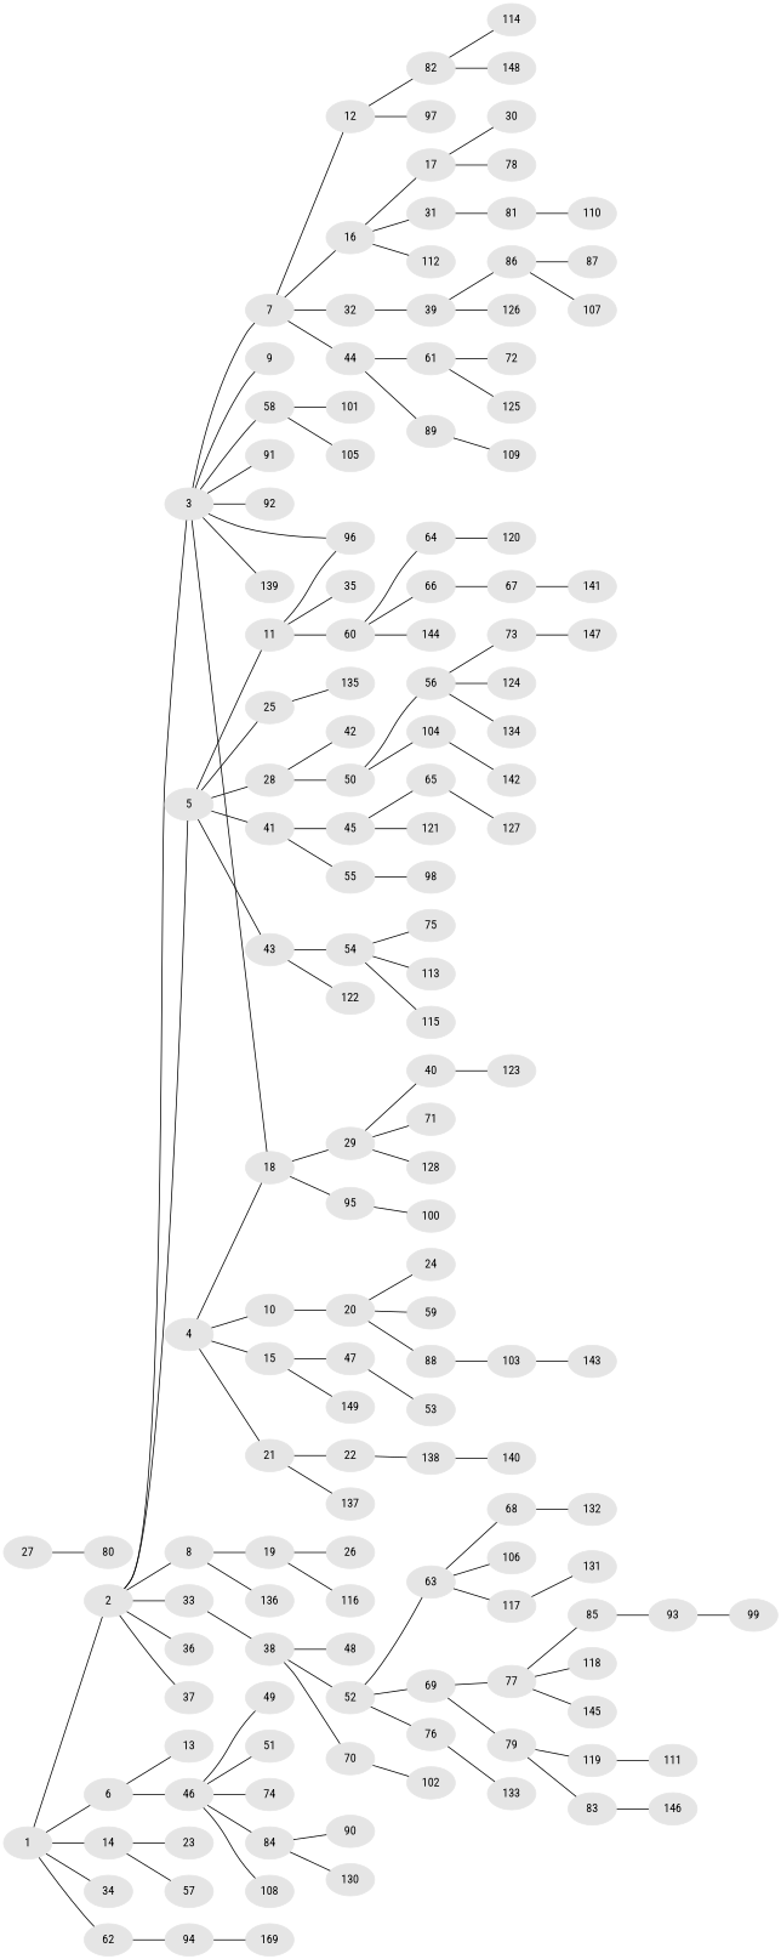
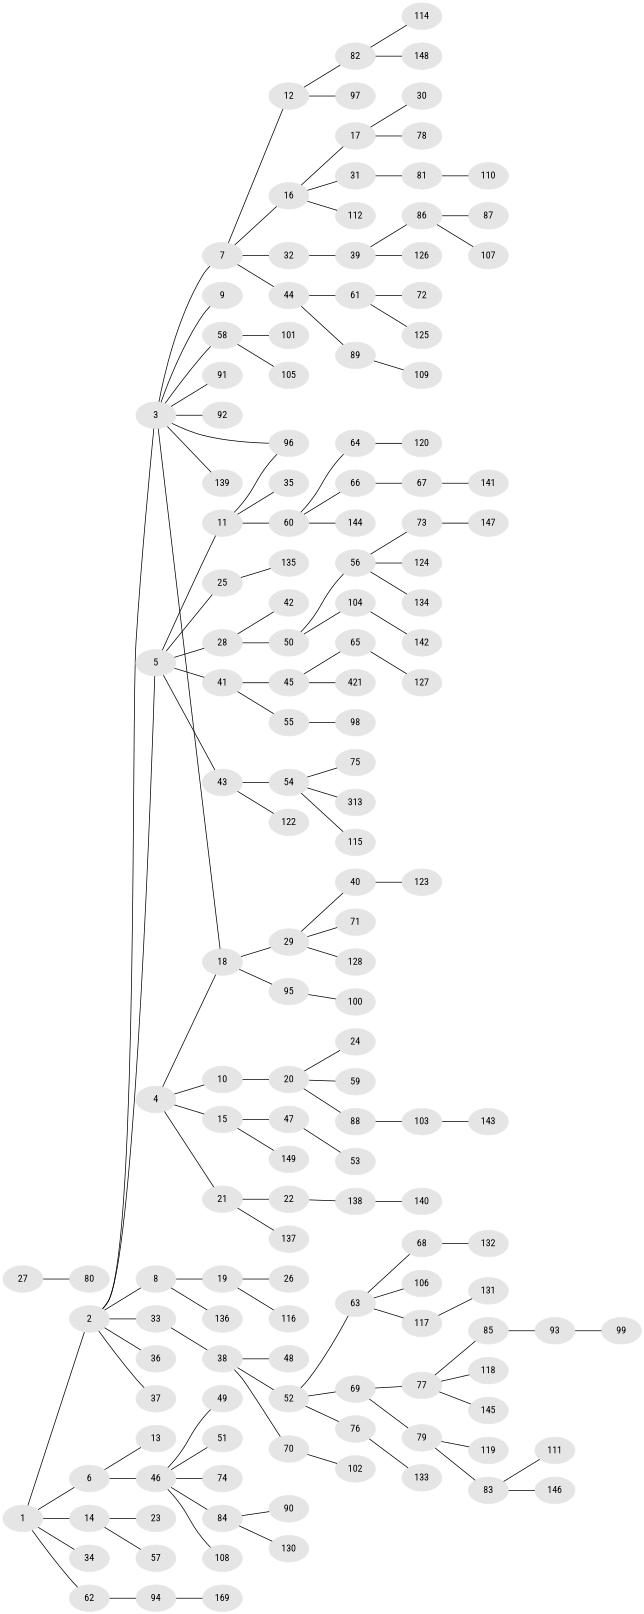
  graph {
    fontname="Roboto Condensed"
    rankdir=LR
    node [color=gray90 fontname="Roboto Condensed" style=filled]
    edge [fontname="Roboto Condensed"]
    1
    2
    6
    14
    34
    62
    3
    5
    8
    33
    36
    37
    13
    46
    23
    57
    94
    7
    9
    58
    91
    92
    96
    139
    18
    11
    25
    28
    41
    43
    19
    136
    38
    4
    10
    15
    21
    12
    16
    32
    44
    101
    105
    20
    47
    149
    29
    95
    22
    137
    35
    60
    135
    42
    50
    45
    55
    54
    122
    49
    51
    74
    84
    108
    82
    97
    17
    31
    112
    39
    61
    89
    26
    116
    24
    59
    88
    27
    80
    64
    66
    144
    114
    148
    53
    30
    78
    81
    40
    71
    128
    100
    103
    138
    140
    56
    104
    123
    110
    86
    126
    48
    52
    70
    63
    69
    76
    102
    87
    107
    65
-   121
+   121 [label=421]
    98
    75
-   113
+   113 [label=313]
    115
    72
    125
    109
    127
    90
    130
    73
    124
    134
    142
    68
    106
    117
    77
    79
    133
    147
    120
    67
    n136 [label=169]
    132
    131
    141
    85
    118
    145
    83
    119
    93
    111
    146
    99
    143
    1 -- 2
    1 -- 6
    1 -- 14
    1 -- 34
    1 -- 62
    2 -- 3
    2 -- 5
    2 -- 8
    2 -- 33
    2 -- 36
    2 -- 37
    6 -- 13
    6 -- 46
    14 -- 23
    14 -- 57
    62 -- 94
    3 -- 7
    3 -- 9
    3 -- 58
    3 -- 91
    3 -- 92
    3 -- 96
    3 -- 139
    3 -- 18
    5 -- 11
    5 -- 25
    5 -- 28
    5 -- 41
    5 -- 43
    8 -- 19
    8 -- 136
    33 -- 38
    46 -- 49
    46 -- 51
    46 -- 74
    46 -- 84
    46 -- 108
    94 -- n136
    7 -- 12
    7 -- 16
    7 -- 32
    7 -- 44
    58 -- 101
    58 -- 105
    18 -- 29
    18 -- 95
    11 -- 96
    11 -- 35
    11 -- 60
    25 -- 135
    28 -- 42
    28 -- 50
    41 -- 45
    41 -- 55
    43 -- 54
    43 -- 122
    19 -- 26
    19 -- 116
    38 -- 48
    38 -- 52
    38 -- 70
    4 -- 18
    4 -- 10
    4 -- 15
    4 -- 21
    10 -- 20
    15 -- 47
    15 -- 149
    21 -- 22
    21 -- 137
    12 -- 82
    12 -- 97
    16 -- 17
    16 -- 31
    16 -- 112
    32 -- 39
    44 -- 61
    44 -- 89
    20 -- 24
    20 -- 59
    20 -- 88
    47 -- 53
    29 -- 40
    29 -- 71
    29 -- 128
    95 -- 100
    22 -- 138
    60 -- 64
    60 -- 66
    60 -- 144
    50 -- 56
    50 -- 104
    45 -- 65
    45 -- 121
    55 -- 98
    54 -- 75
    54 -- 113
    54 -- 115
    84 -- 90
    84 -- 130
    82 -- 114
    82 -- 148
    17 -- 30
    17 -- 78
    31 -- 81
    39 -- 86
    39 -- 126
    61 -- 72
    61 -- 125
    89 -- 109
    88 -- 103
    27 -- 80
    64 -- 120
    66 -- 67
    81 -- 110
    40 -- 123
    103 -- 143
    138 -- 140
    56 -- 73
    56 -- 124
    56 -- 134
    104 -- 142
    86 -- 87
    86 -- 107
    52 -- 63
    52 -- 69
    52 -- 76
    70 -- 102
    63 -- 68
    63 -- 106
    63 -- 117
    69 -- 77
    69 -- 79
    76 -- 133
    65 -- 127
    73 -- 147
    68 -- 132
    117 -- 131
    77 -- 85
    77 -- 118
    77 -- 145
    79 -- 83
    79 -- 119
    67 -- 141
    85 -- 93
-   119 -- 111
+   83 -- 111
    83 -- 146
    93 -- 99
  }
